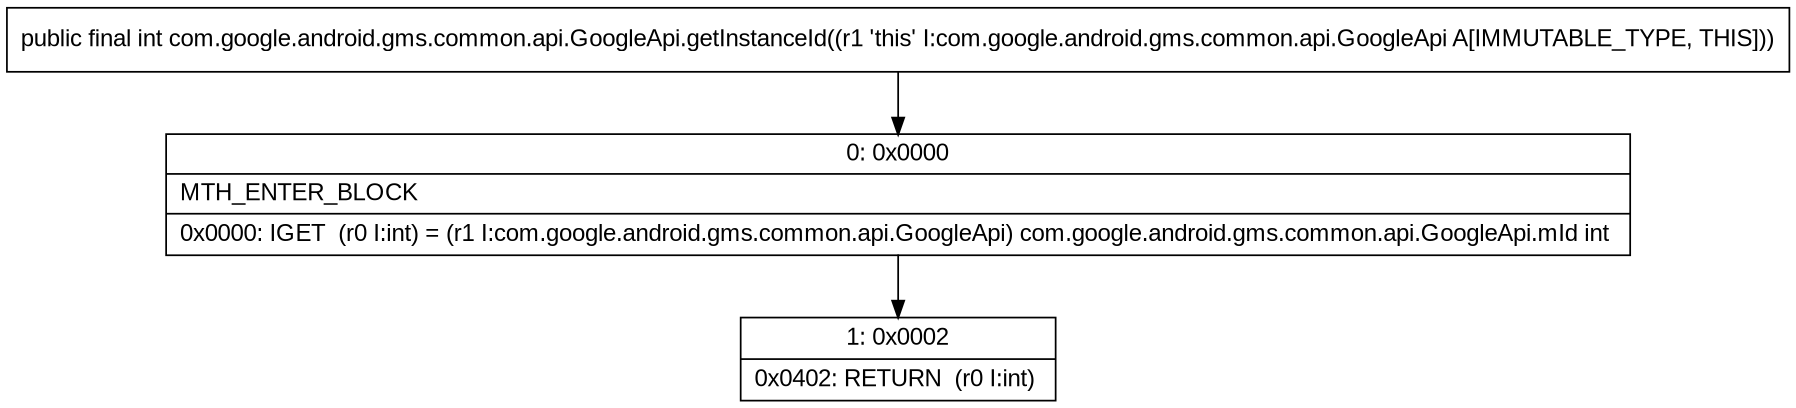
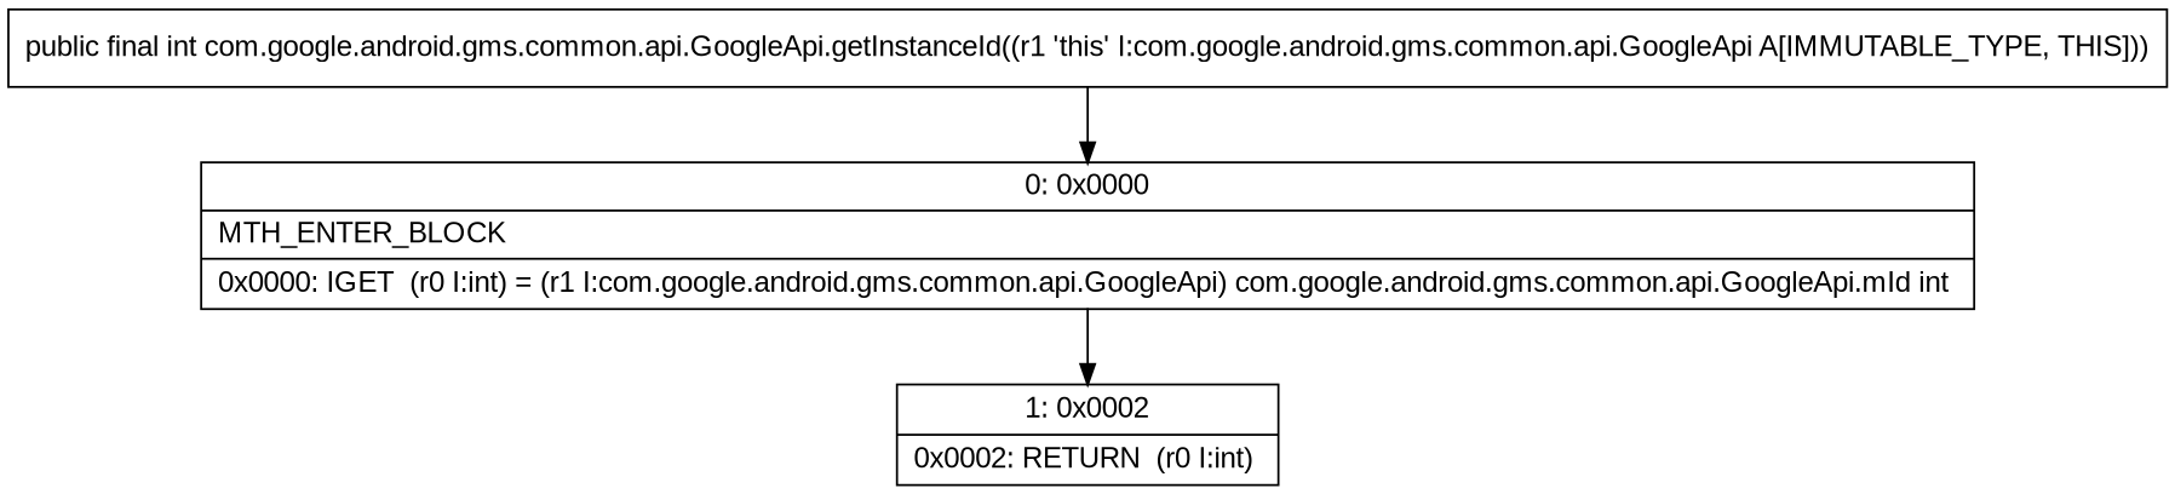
  digraph {
    fontname="Liberation Sans"
    node [shape=record fontname="Liberation Sans"]
    edge [fontname="Liberation Sans"]
    n1 [label="{0\:\ 0x0000|MTH_ENTER_BLOCK\l|0x0000: IGET  (r0 I:int) = (r1 I:com.google.android.gms.common.api.GoogleApi) com.google.android.gms.common.api.GoogleApi.mId int \l}"]
-   n2 [label="{1\:\ 0x0002|0x0402: RETURN  (r0 I:int) \l}"]
+   n2 [label="{1\:\ 0x0002|0x0002: RETURN  (r0 I:int) \l}"]
    n3 [label="{public final int com.google.android.gms.common.api.GoogleApi.getInstanceId((r1 'this' I:com.google.android.gms.common.api.GoogleApi A[IMMUTABLE_TYPE, THIS])) }"]
    n1 -> n2
    n3 -> n1
  }
